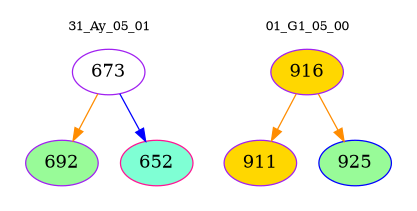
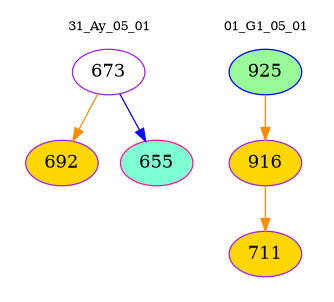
  digraph {
    node [color=purple fillcolor=palegreen style=filled]
    edge [color=darkorange]
    n1 [fillcolor=white label=673]
-   n2 [label=692]
-   n3 [color=deeppink fillcolor=aquamarine label=652]
+   n2 [fillcolor=gold label=692]
+   n3 [color=deeppink fillcolor=aquamarine label=655]
    n4 [fillcolor=gold label=916]
-   n5 [fillcolor=gold label=911]
+   n5 [fillcolor=gold label=711]
    n6 [color=blue label=925]
    subgraph cluster_1 {
      color=white
      fontsize=10
      label="31_Ay_05_01"
      n1
      n2
      n3
    }
    subgraph cluster_2 {
      color=white
      fontsize=10
-     label="01_G1_05_00"
+     label="01_G1_05_01"
      n4
      n5
      n6
    }
    n1 -> n2
    n1 -> n3 [color=blue]
    n4 -> n5
-   n4 -> n6
+   n6 -> n4
  }
